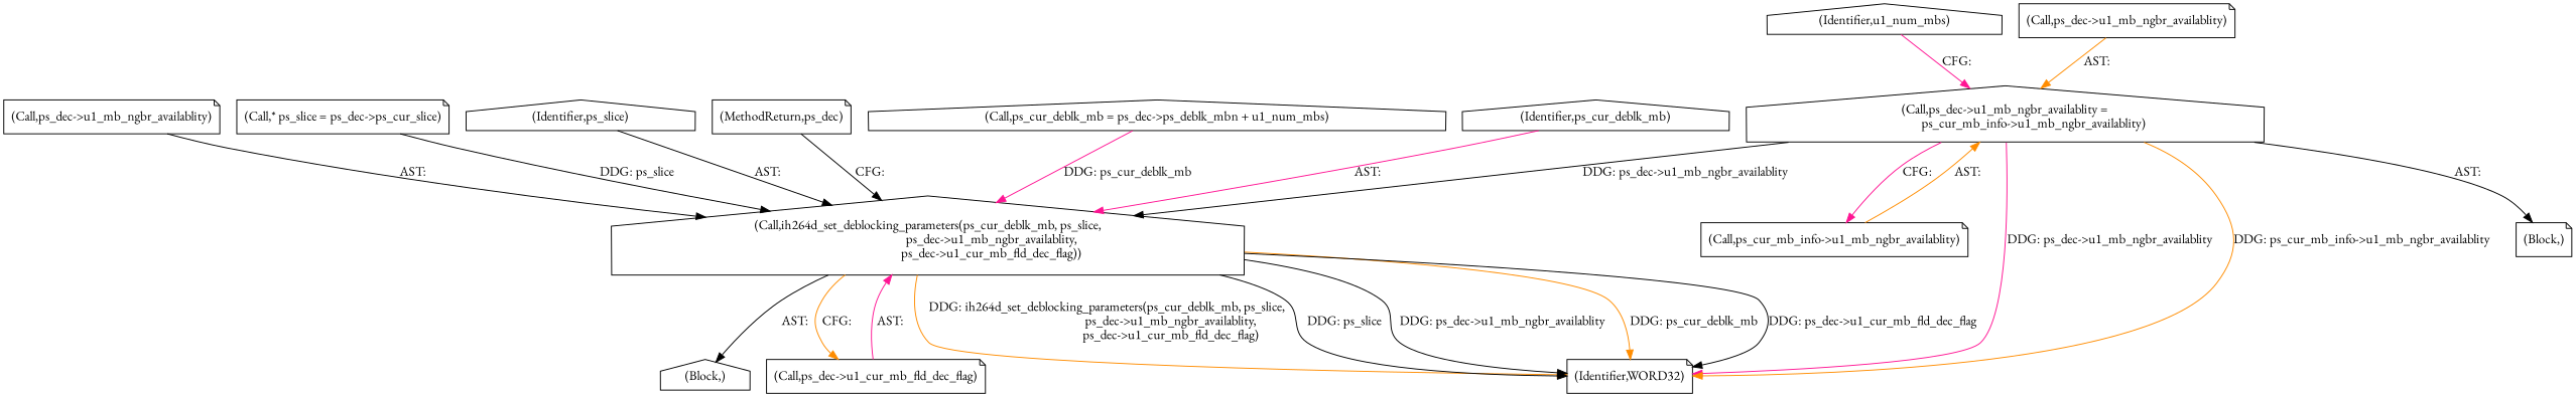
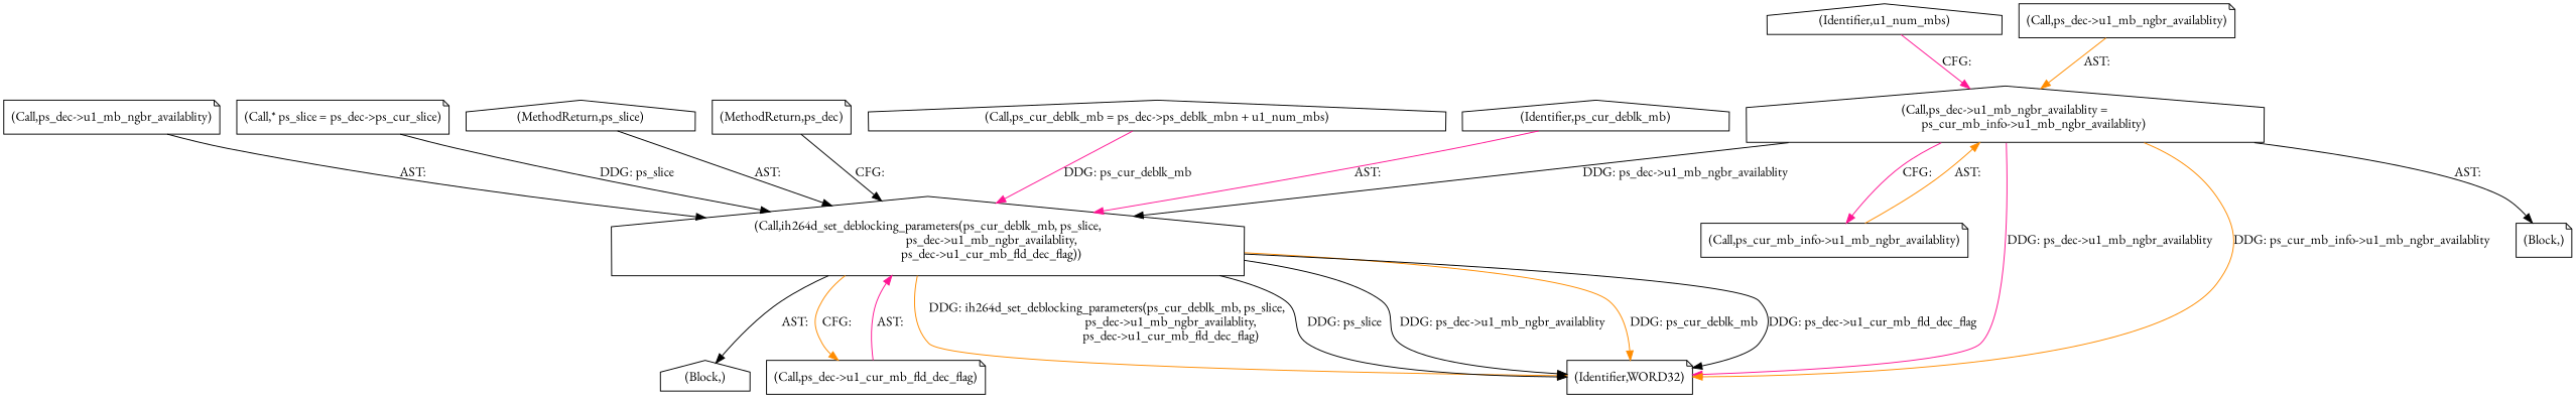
  digraph {
    fontname="EB Garamond"
    node [fontname="EB Garamond" shape=note]
    edge [color=black fontname="EB Garamond"]
    n1 [label="(Call,ps_dec->u1_mb_ngbr_availablity =\n                    ps_cur_mb_info->u1_mb_ngbr_availablity)" shape=house]
    n2 [label="(Call,ih264d_set_deblocking_parameters(ps_cur_deblk_mb, ps_slice,\n                                             ps_dec->u1_mb_ngbr_availablity,\n                                             ps_dec->u1_cur_mb_fld_dec_flag))" shape=house]
    n3 [label="(Call,ps_cur_mb_info->u1_mb_ngbr_availablity)"]
    n4 [label="(Identifier,WORD32)"]
    n5 [label="(Block,)"]
    n6 [label="(Block,)" shape=house]
    n7 [label="(Call,ps_dec->u1_cur_mb_fld_dec_flag)"]
    n8 [label="(Call,ps_dec->u1_mb_ngbr_availablity)"]
    n9 [label="(Identifier,u1_num_mbs)" shape=house]
    n10 [label="(Call,* ps_slice = ps_dec->ps_cur_slice)"]
-   n11 [label="(Identifier,ps_slice)" shape=house]
+   n11 [label="(MethodReturn,ps_slice)" shape=house]
    n12 [label="(Call,ps_dec->u1_mb_ngbr_availablity)"]
    n13 [label="(MethodReturn,ps_dec)"]
    n14 [label="(Call,ps_cur_deblk_mb = ps_dec->ps_deblk_mbn + u1_num_mbs)" shape=house]
    n15 [label="(Identifier,ps_cur_deblk_mb)" shape=house]
    n1 -> n2 [label="DDG: ps_dec->u1_mb_ngbr_availablity"]
    n1 -> n3 [color=deeppink label="CFG: "]
    n1 -> n4 [color=deeppink label="DDG: ps_dec->u1_mb_ngbr_availablity"]
    n1 -> n4 [color=darkorange label="DDG: ps_cur_mb_info->u1_mb_ngbr_availablity"]
    n1 -> n5 [label="AST: "]
    n2 -> n4 [color=darkorange label="DDG: ps_cur_deblk_mb"]
    n2 -> n4 [label="DDG: ps_dec->u1_cur_mb_fld_dec_flag"]
    n2 -> n4 [color=darkorange label="DDG: ih264d_set_deblocking_parameters(ps_cur_deblk_mb, ps_slice,\n                                             ps_dec->u1_mb_ngbr_availablity,\n                                             ps_dec->u1_cur_mb_fld_dec_flag)"]
    n2 -> n4 [label="DDG: ps_slice"]
    n2 -> n4 [label="DDG: ps_dec->u1_mb_ngbr_availablity"]
    n2 -> n6 [label="AST: "]
    n2 -> n7 [color=darkorange label="CFG: "]
    n3 -> n1 [color=darkorange label="AST: "]
    n7 -> n2 [color=deeppink label="AST: "]
    n8 -> n2 [label="AST: "]
    n9 -> n1 [color=deeppink label="CFG: "]
    n10 -> n2 [label="DDG: ps_slice"]
    n11 -> n2 [label="AST: "]
    n12 -> n1 [color=darkorange label="AST: "]
    n13 -> n2 [label="CFG: "]
    n14 -> n2 [color=deeppink label="DDG: ps_cur_deblk_mb"]
    n15 -> n2 [color=deeppink label="AST: "]
  }
